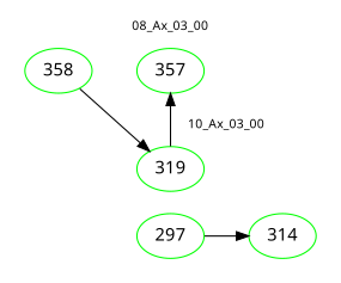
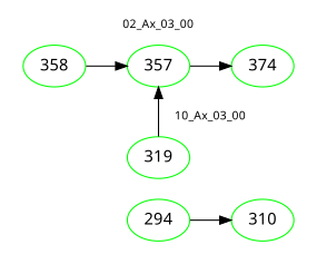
  digraph {
    fontname="Noto Sans"
    rankdir=LR
    node [color=green fontname="Noto Sans"]
    edge [color=black fontname="Noto Sans"]
    n1 [label=319]
-   n2 [label=297]
-   n3 [label=314]
+   n2 [label=294]
+   n3 [label=310]
    n4 [label=358]
    n5 [label=357]
+   n6 [label=374]
    subgraph cluster_1 {
      color=white
      fontsize=10
      label="10_Ax_03_00"
      n1
      n2
      n3
    }
    subgraph cluster_2 {
      color=white
      fontsize=10
-     label="08_Ax_03_00"
+     label="02_Ax_03_00"
      n4
      n5
+     n6
    }
    n1 -> n5
    n2 -> n3
-   n4 -> n1
+   n4 -> n5
+   n5 -> n6
  }
